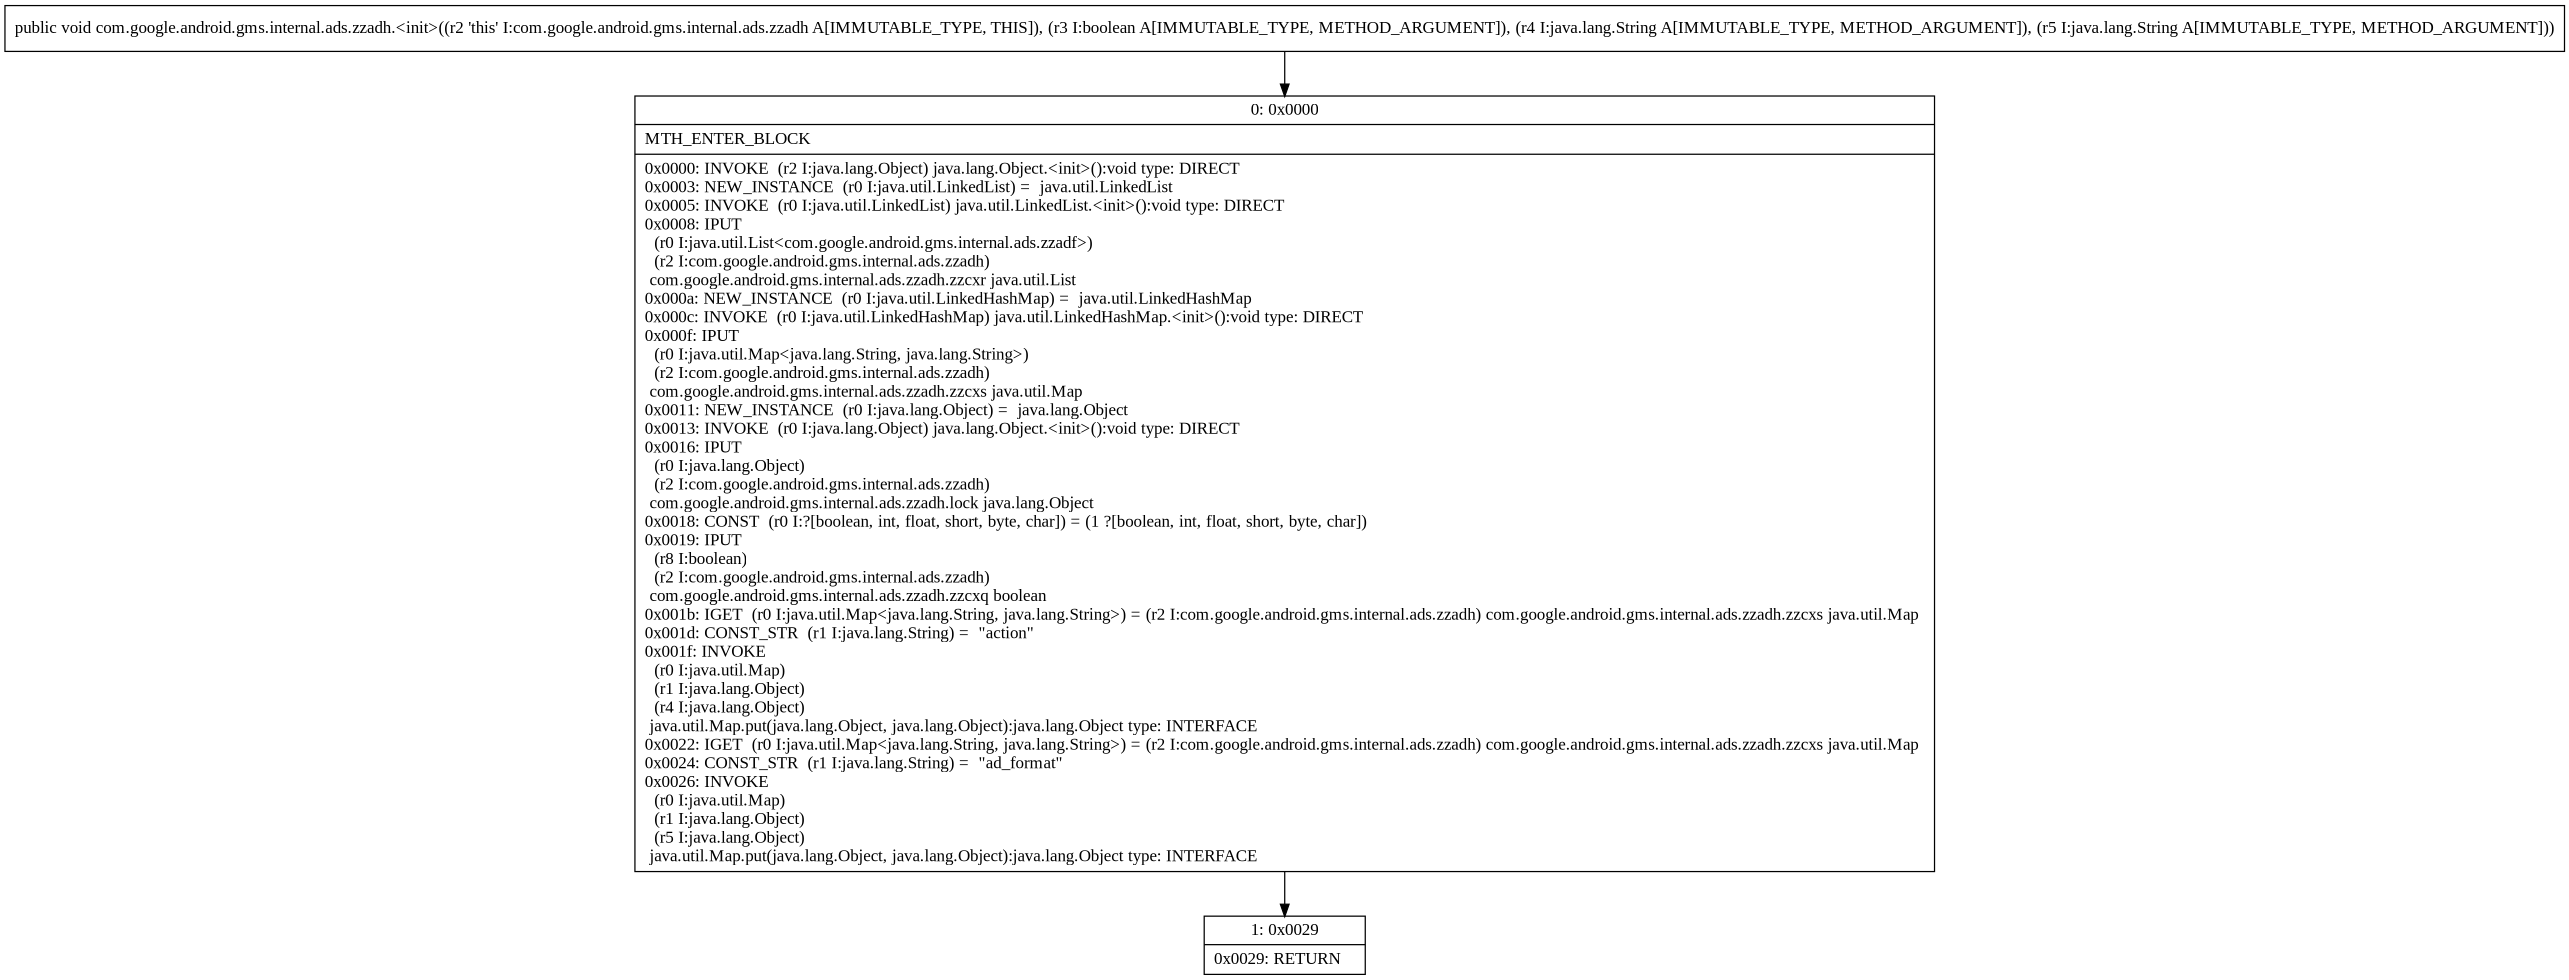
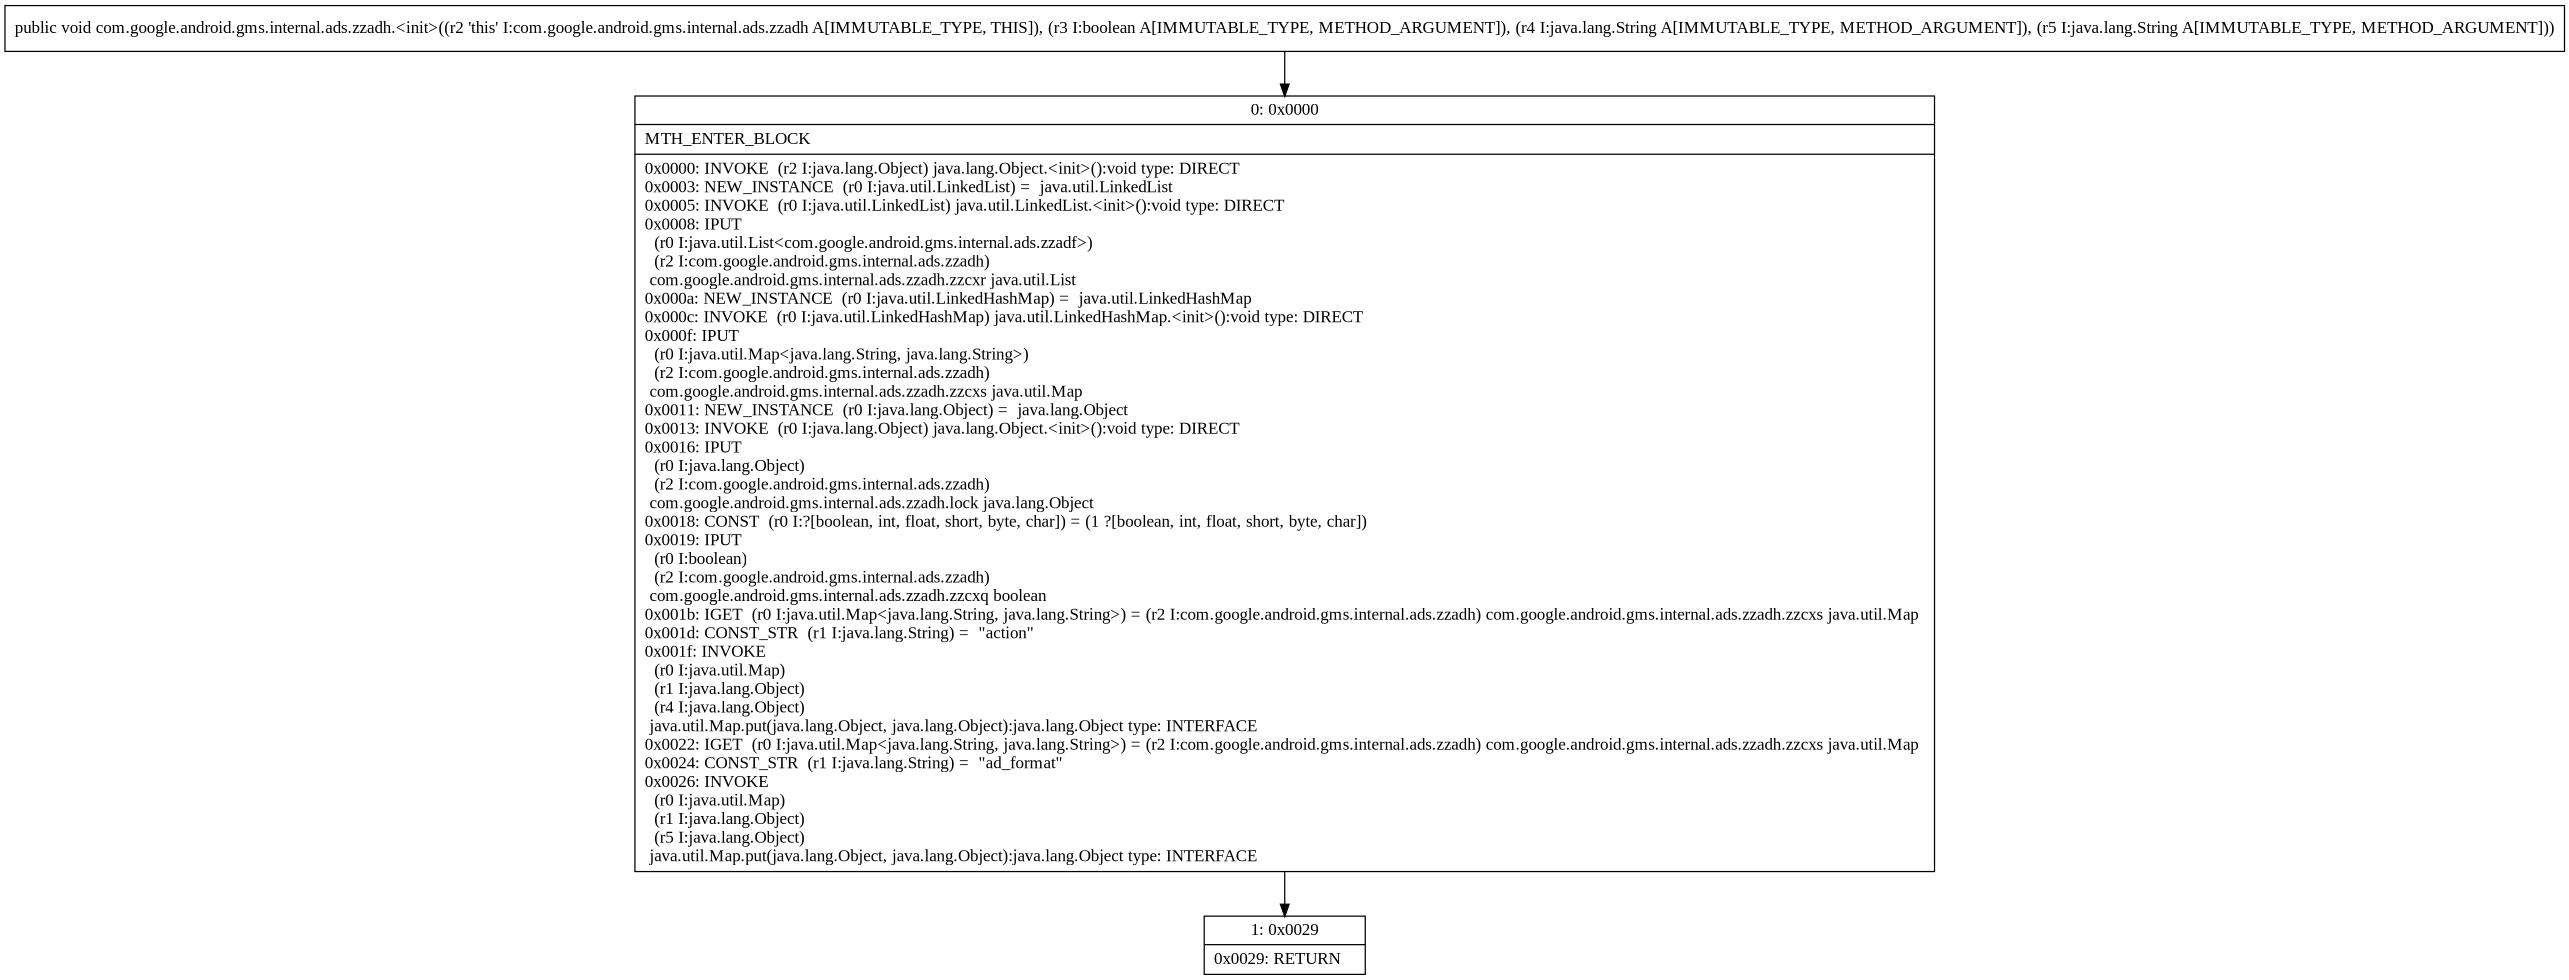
  digraph {
    fontname="Liberation Serif"
    node [shape=record fontname="Liberation Serif"]
    edge [fontname="Liberation Serif"]
-   n1 [label="{0\:\ 0x0000|MTH_ENTER_BLOCK\l|0x0000: INVOKE  (r2 I:java.lang.Object) java.lang.Object.\<init\>():void type: DIRECT \l0x0003: NEW_INSTANCE  (r0 I:java.util.LinkedList) =  java.util.LinkedList \l0x0005: INVOKE  (r0 I:java.util.LinkedList) java.util.LinkedList.\<init\>():void type: DIRECT \l0x0008: IPUT  \l  (r0 I:java.util.List\<com.google.android.gms.internal.ads.zzadf\>)\l  (r2 I:com.google.android.gms.internal.ads.zzadh)\l com.google.android.gms.internal.ads.zzadh.zzcxr java.util.List \l0x000a: NEW_INSTANCE  (r0 I:java.util.LinkedHashMap) =  java.util.LinkedHashMap \l0x000c: INVOKE  (r0 I:java.util.LinkedHashMap) java.util.LinkedHashMap.\<init\>():void type: DIRECT \l0x000f: IPUT  \l  (r0 I:java.util.Map\<java.lang.String, java.lang.String\>)\l  (r2 I:com.google.android.gms.internal.ads.zzadh)\l com.google.android.gms.internal.ads.zzadh.zzcxs java.util.Map \l0x0011: NEW_INSTANCE  (r0 I:java.lang.Object) =  java.lang.Object \l0x0013: INVOKE  (r0 I:java.lang.Object) java.lang.Object.\<init\>():void type: DIRECT \l0x0016: IPUT  \l  (r0 I:java.lang.Object)\l  (r2 I:com.google.android.gms.internal.ads.zzadh)\l com.google.android.gms.internal.ads.zzadh.lock java.lang.Object \l0x0018: CONST  (r0 I:?[boolean, int, float, short, byte, char]) = (1 ?[boolean, int, float, short, byte, char]) \l0x0019: IPUT  \l  (r8 I:boolean)\l  (r2 I:com.google.android.gms.internal.ads.zzadh)\l com.google.android.gms.internal.ads.zzadh.zzcxq boolean \l0x001b: IGET  (r0 I:java.util.Map\<java.lang.String, java.lang.String\>) = (r2 I:com.google.android.gms.internal.ads.zzadh) com.google.android.gms.internal.ads.zzadh.zzcxs java.util.Map \l0x001d: CONST_STR  (r1 I:java.lang.String) =  \"action\" \l0x001f: INVOKE  \l  (r0 I:java.util.Map)\l  (r1 I:java.lang.Object)\l  (r4 I:java.lang.Object)\l java.util.Map.put(java.lang.Object, java.lang.Object):java.lang.Object type: INTERFACE \l0x0022: IGET  (r0 I:java.util.Map\<java.lang.String, java.lang.String\>) = (r2 I:com.google.android.gms.internal.ads.zzadh) com.google.android.gms.internal.ads.zzadh.zzcxs java.util.Map \l0x0024: CONST_STR  (r1 I:java.lang.String) =  \"ad_format\" \l0x0026: INVOKE  \l  (r0 I:java.util.Map)\l  (r1 I:java.lang.Object)\l  (r5 I:java.lang.Object)\l java.util.Map.put(java.lang.Object, java.lang.Object):java.lang.Object type: INTERFACE \l}"]
+   n1 [label="{0\:\ 0x0000|MTH_ENTER_BLOCK\l|0x0000: INVOKE  (r2 I:java.lang.Object) java.lang.Object.\<init\>():void type: DIRECT \l0x0003: NEW_INSTANCE  (r0 I:java.util.LinkedList) =  java.util.LinkedList \l0x0005: INVOKE  (r0 I:java.util.LinkedList) java.util.LinkedList.\<init\>():void type: DIRECT \l0x0008: IPUT  \l  (r0 I:java.util.List\<com.google.android.gms.internal.ads.zzadf\>)\l  (r2 I:com.google.android.gms.internal.ads.zzadh)\l com.google.android.gms.internal.ads.zzadh.zzcxr java.util.List \l0x000a: NEW_INSTANCE  (r0 I:java.util.LinkedHashMap) =  java.util.LinkedHashMap \l0x000c: INVOKE  (r0 I:java.util.LinkedHashMap) java.util.LinkedHashMap.\<init\>():void type: DIRECT \l0x000f: IPUT  \l  (r0 I:java.util.Map\<java.lang.String, java.lang.String\>)\l  (r2 I:com.google.android.gms.internal.ads.zzadh)\l com.google.android.gms.internal.ads.zzadh.zzcxs java.util.Map \l0x0011: NEW_INSTANCE  (r0 I:java.lang.Object) =  java.lang.Object \l0x0013: INVOKE  (r0 I:java.lang.Object) java.lang.Object.\<init\>():void type: DIRECT \l0x0016: IPUT  \l  (r0 I:java.lang.Object)\l  (r2 I:com.google.android.gms.internal.ads.zzadh)\l com.google.android.gms.internal.ads.zzadh.lock java.lang.Object \l0x0018: CONST  (r0 I:?[boolean, int, float, short, byte, char]) = (1 ?[boolean, int, float, short, byte, char]) \l0x0019: IPUT  \l  (r0 I:boolean)\l  (r2 I:com.google.android.gms.internal.ads.zzadh)\l com.google.android.gms.internal.ads.zzadh.zzcxq boolean \l0x001b: IGET  (r0 I:java.util.Map\<java.lang.String, java.lang.String\>) = (r2 I:com.google.android.gms.internal.ads.zzadh) com.google.android.gms.internal.ads.zzadh.zzcxs java.util.Map \l0x001d: CONST_STR  (r1 I:java.lang.String) =  \"action\" \l0x001f: INVOKE  \l  (r0 I:java.util.Map)\l  (r1 I:java.lang.Object)\l  (r4 I:java.lang.Object)\l java.util.Map.put(java.lang.Object, java.lang.Object):java.lang.Object type: INTERFACE \l0x0022: IGET  (r0 I:java.util.Map\<java.lang.String, java.lang.String\>) = (r2 I:com.google.android.gms.internal.ads.zzadh) com.google.android.gms.internal.ads.zzadh.zzcxs java.util.Map \l0x0024: CONST_STR  (r1 I:java.lang.String) =  \"ad_format\" \l0x0026: INVOKE  \l  (r0 I:java.util.Map)\l  (r1 I:java.lang.Object)\l  (r5 I:java.lang.Object)\l java.util.Map.put(java.lang.Object, java.lang.Object):java.lang.Object type: INTERFACE \l}"]
    n2 [label="{1\:\ 0x0029|0x0029: RETURN   \l}"]
    n3 [label="{public void com.google.android.gms.internal.ads.zzadh.\<init\>((r2 'this' I:com.google.android.gms.internal.ads.zzadh A[IMMUTABLE_TYPE, THIS]), (r3 I:boolean A[IMMUTABLE_TYPE, METHOD_ARGUMENT]), (r4 I:java.lang.String A[IMMUTABLE_TYPE, METHOD_ARGUMENT]), (r5 I:java.lang.String A[IMMUTABLE_TYPE, METHOD_ARGUMENT])) }"]
    n1 -> n2
    n3 -> n1
  }
